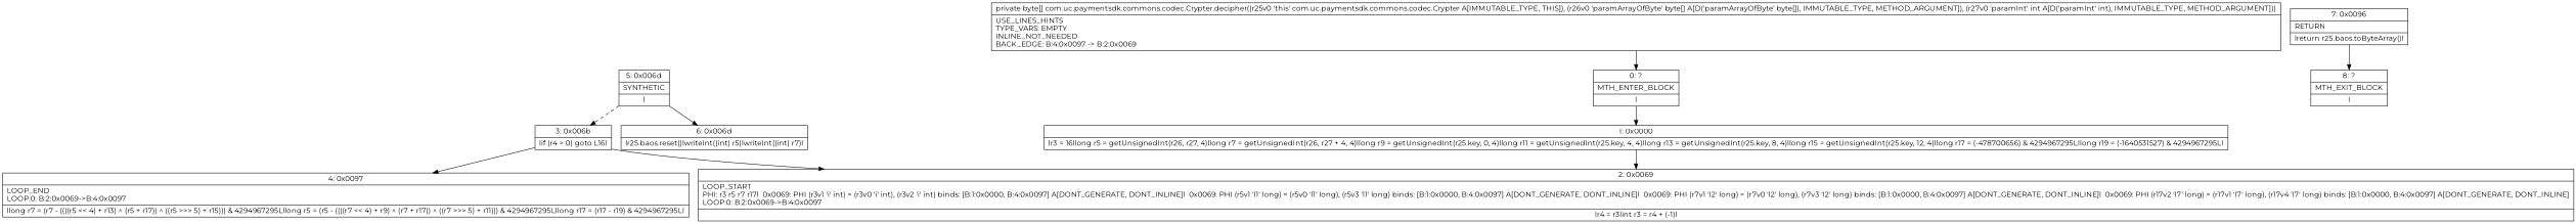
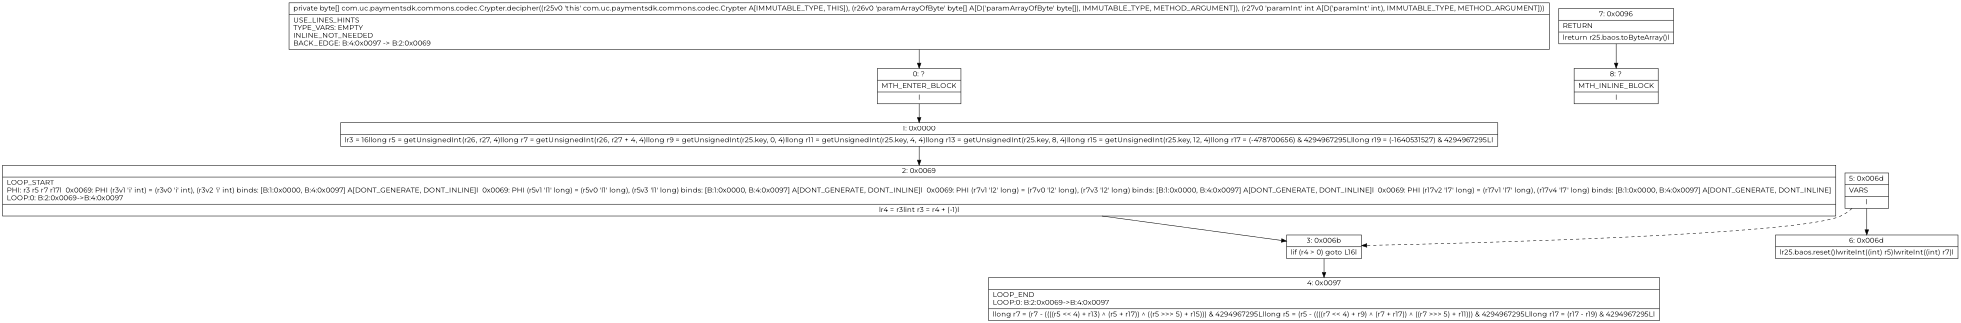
  digraph {
    fontname=Montserrat
    node [fontname=Montserrat shape=record]
    edge [fontname=Montserrat]
    n1 [label="{0\:\ ?|MTH_ENTER_BLOCK\l|l}"]
    n2 [label="{1\:\ 0x0000|lr3 = 16llong r5 = getUnsignedInt(r26, r27, 4)llong r7 = getUnsignedInt(r26, r27 + 4, 4)llong r9 = getUnsignedInt(r25.key, 0, 4)llong r11 = getUnsignedInt(r25.key, 4, 4)llong r13 = getUnsignedInt(r25.key, 8, 4)llong r15 = getUnsignedInt(r25.key, 12, 4)llong r17 = (\-478700656) & 4294967295Lllong r19 = (\-1640531527) & 4294967295Ll}"]
    n3 [label="{2\:\ 0x0069|LOOP_START\lPHI: r3 r5 r7 r17l  0x0069: PHI (r3v1 'i' int) = (r3v0 'i' int), (r3v2 'i' int) binds: [B:1:0x0000, B:4:0x0097] A[DONT_GENERATE, DONT_INLINE]l  0x0069: PHI (r5v1 'l1' long) = (r5v0 'l1' long), (r5v3 'l1' long) binds: [B:1:0x0000, B:4:0x0097] A[DONT_GENERATE, DONT_INLINE]l  0x0069: PHI (r7v1 'l2' long) = (r7v0 'l2' long), (r7v3 'l2' long) binds: [B:1:0x0000, B:4:0x0097] A[DONT_GENERATE, DONT_INLINE]l  0x0069: PHI (r17v2 'l7' long) = (r17v1 'l7' long), (r17v4 'l7' long) binds: [B:1:0x0000, B:4:0x0097] A[DONT_GENERATE, DONT_INLINE]\lLOOP:0: B:2:0x0069\-\>B:4:0x0097\l|lr4 = r3lint r3 = r4 + (\-1)l}"]
    n4 [label="{3\:\ 0x006b|lif (r4 \> 0) goto L16l}"]
    n5 [label="{4\:\ 0x0097|LOOP_END\lLOOP:0: B:2:0x0069\-\>B:4:0x0097\l|llong r7 = (r7 \- ((((r5 \<\< 4) + r13) ^ (r5 + r17)) ^ ((r5 \>\>\> 5) + r15))) & 4294967295Lllong r5 = (r5 \- ((((r7 \<\< 4) + r9) ^ (r7 + r17)) ^ ((r7 \>\>\> 5) + r11))) & 4294967295Lllong r17 = (r17 \- r19) & 4294967295Ll}"]
-   n6 [label="{5\:\ 0x006d|SYNTHETIC\l|l}"]
+   n6 [label="{5\:\ 0x006d|VARS\l|l}"]
    n7 [label="{6\:\ 0x006d|lr25.baos.reset()lwriteInt((int) r5)lwriteInt((int) r7)l}"]
    n8 [label="{7\:\ 0x0096|RETURN\l|lreturn r25.baos.toByteArray()l}"]
-   n9 [label="{8\:\ ?|MTH_EXIT_BLOCK\l|l}"]
+   n9 [label="{8\:\ ?|MTH_INLINE_BLOCK\l|l}"]
    n10 [label="{private byte[] com.uc.paymentsdk.commons.codec.Crypter.decipher((r25v0 'this' com.uc.paymentsdk.commons.codec.Crypter A[IMMUTABLE_TYPE, THIS]), (r26v0 'paramArrayOfByte' byte[] A[D('paramArrayOfByte' byte[]), IMMUTABLE_TYPE, METHOD_ARGUMENT]), (r27v0 'paramInt' int A[D('paramInt' int), IMMUTABLE_TYPE, METHOD_ARGUMENT]))  | USE_LINES_HINTS\lTYPE_VARS: EMPTY\lINLINE_NOT_NEEDED\lBACK_EDGE: B:4:0x0097 \-\> B:2:0x0069\l}"]
    n1 -> n2
    n2 -> n3
-   n4 -> n3
+   n3 -> n4
    n4 -> n5
    n6 -> n4 [style=dashed]
    n6 -> n7
    n8 -> n9
    n10 -> n1
  }
